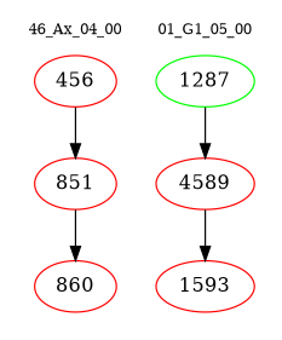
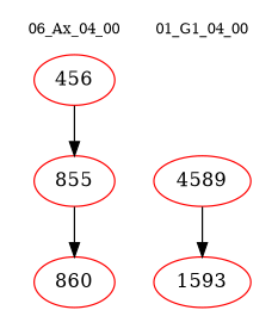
  digraph {
    node [color=red]
    edge [color=black]
    n1 [label=456]
-   n2 [label=851]
+   n2 [label=855]
    n3 [label=860]
-   n4 [color=green label=1287]
    n5 [label=4589]
    n6 [label=1593]
    subgraph cluster_1 {
      color=white
      fontsize=10
-     label="46_Ax_04_00"
+     label="06_Ax_04_00"
      n1
      n2
      n3
    }
    subgraph cluster_2 {
      color=white
      fontsize=10
-     label="01_G1_05_00"
-     n4
+     label="01_G1_04_00"
      n5
      n6
    }
    n1 -> n2
    n2 -> n3
-   n4 -> n5
    n5 -> n6
  }
